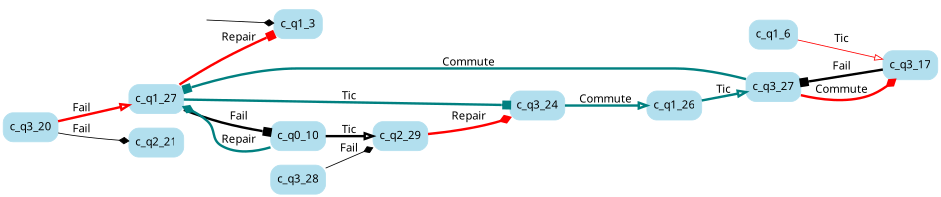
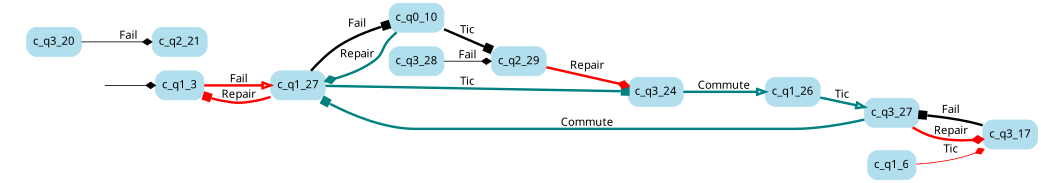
  digraph {
    fontname="Noto Sans"
    rankdir=LR
    node [fontname="Noto Sans" style="rounded, filled" color=lightblue2 shape=box]
    edge [arrowhead=diamond color=black fontname="Noto Sans" penwidth=3]
    start_c_q1_3 [style=invisible color="" shape=""]
    n2 [label=c_q1_3]
    n3 [label=c_q1_27]
    n4 [label=c_q2_29]
    n5 [label=c_q3_24]
    n6 [label=c_q1_26]
    n7 [label=c_q0_10]
    n8 [label=c_q3_20]
    n9 [label=c_q2_21]
    n10 [label=c_q3_28]
    n11 [label=c_q3_17]
    n12 [label=c_q3_27]
    n13 [label=c_q1_6]
    start_c_q1_3 -> n2 [penwidth=""]
-   n8 -> n3 [arrowhead=onormal color=red label=Fail]
+   n2 -> n3 [arrowhead=onormal color=red label=Fail]
    n3 -> n2 [arrowhead=box color=red label=Repair]
    n3 -> n5 [arrowhead=box color=teal label=Tic]
    n3 -> n7 [arrowhead=box label=Fail]
    n4 -> n5 [color=red label=Repair]
    n5 -> n6 [arrowhead=onormal color=teal label=Commute]
    n6 -> n12 [arrowhead=onormal color=teal label=Tic]
    n7 -> n3 [color=teal label=Repair]
-   n7 -> n4 [arrowhead=onormal label=Tic]
+   n7 -> n4 [arrowhead=box label=Tic]
    n8 -> n9 [label=Fail penwidth=""]
    n10 -> n4 [label=Fail penwidth=""]
    n11 -> n12 [arrowhead=box label=Fail]
    n12 -> n3 [arrowhead=box color=teal label=Commute]
-   n12 -> n11 [color=red label=Commute]
-   n13 -> n11 [arrowhead=onormal color=red label=Tic penwidth=""]
+   n12 -> n11 [color=red label=Repair]
+   n13 -> n11 [color=red label=Tic penwidth=""]
  }
